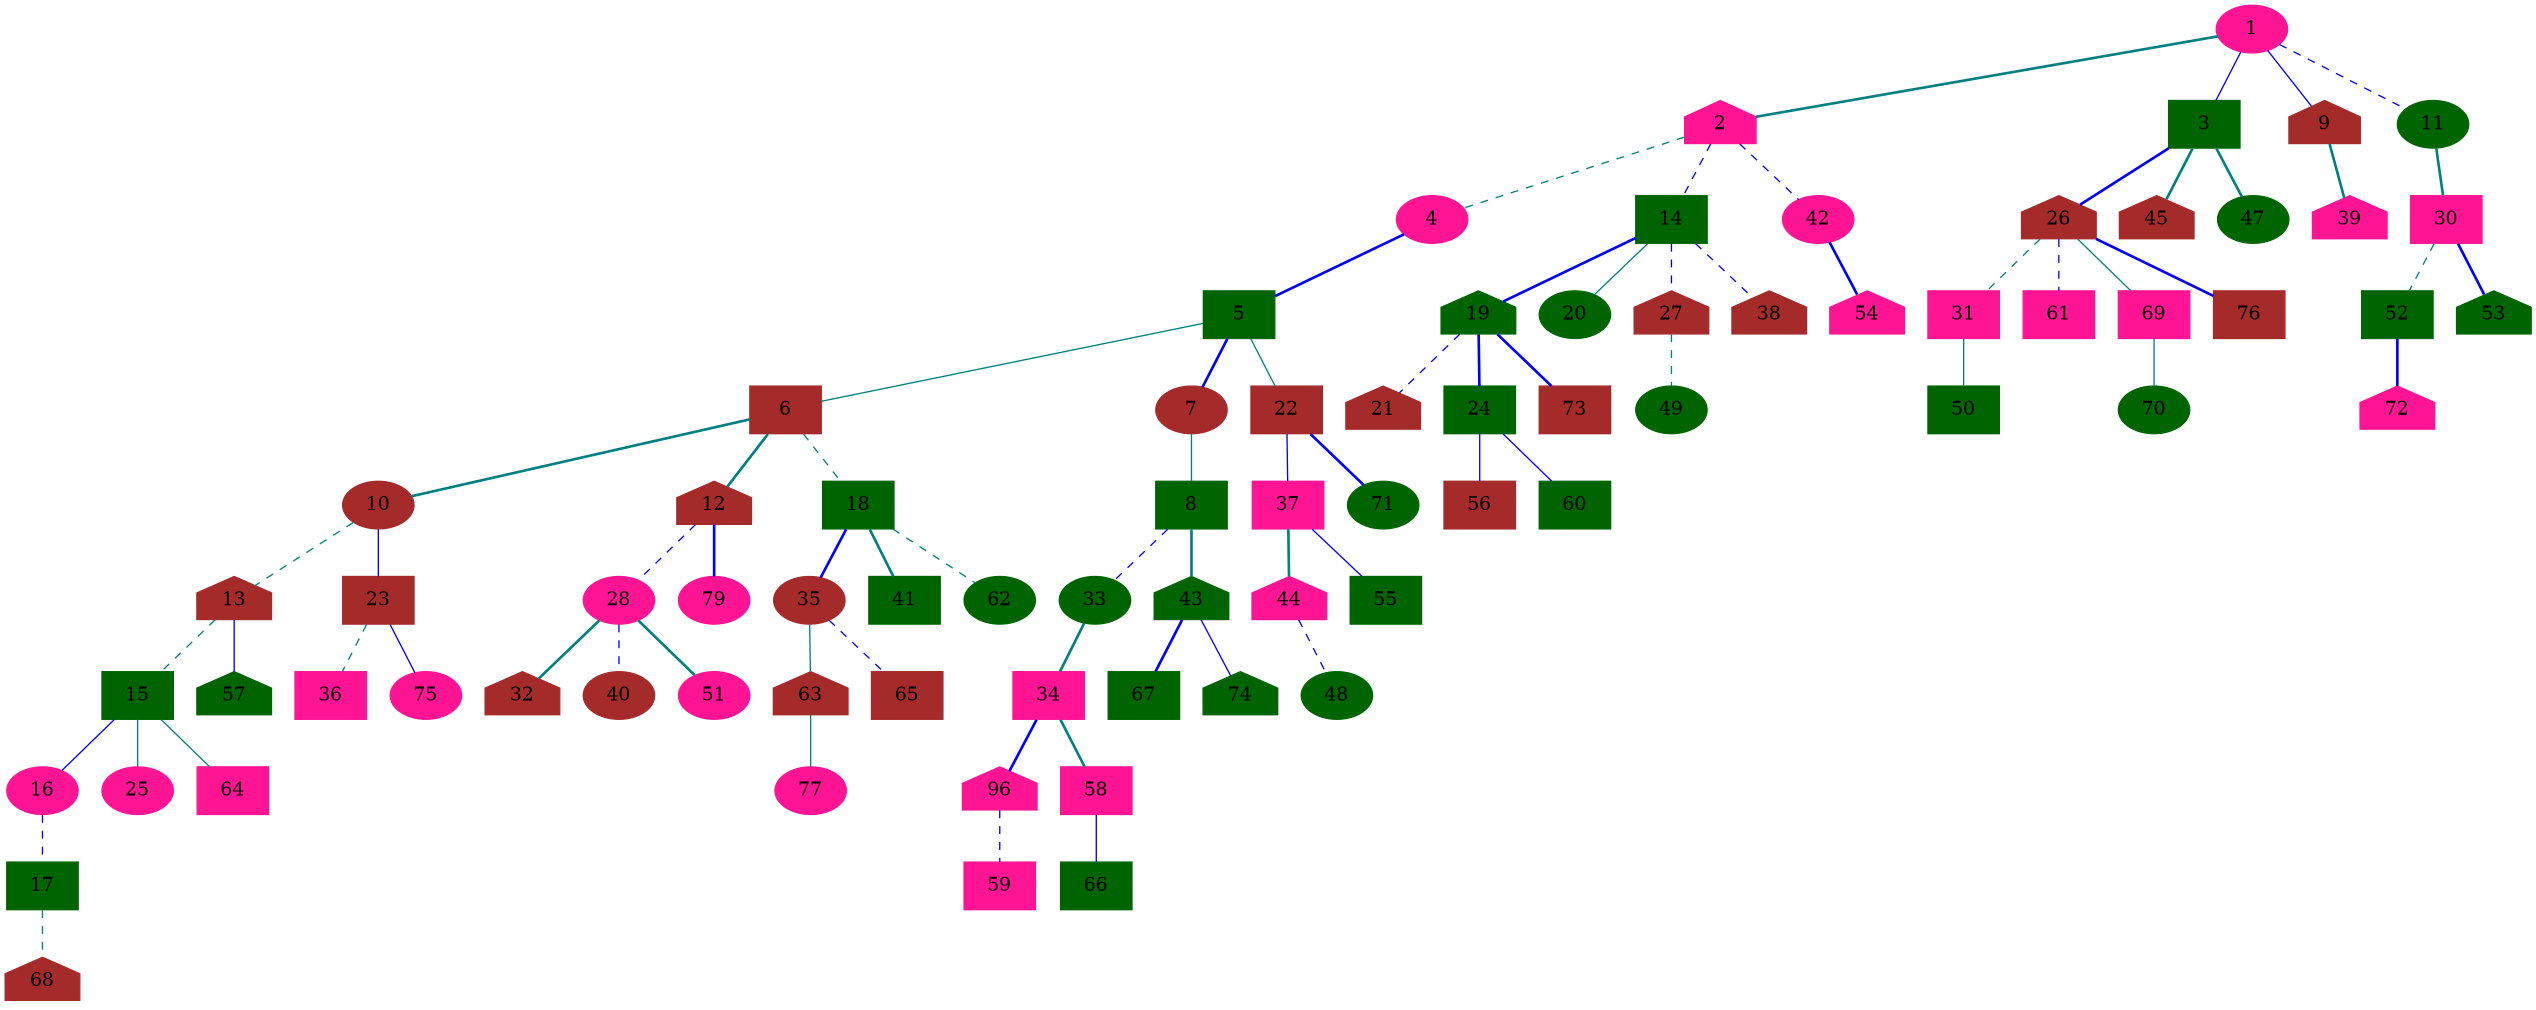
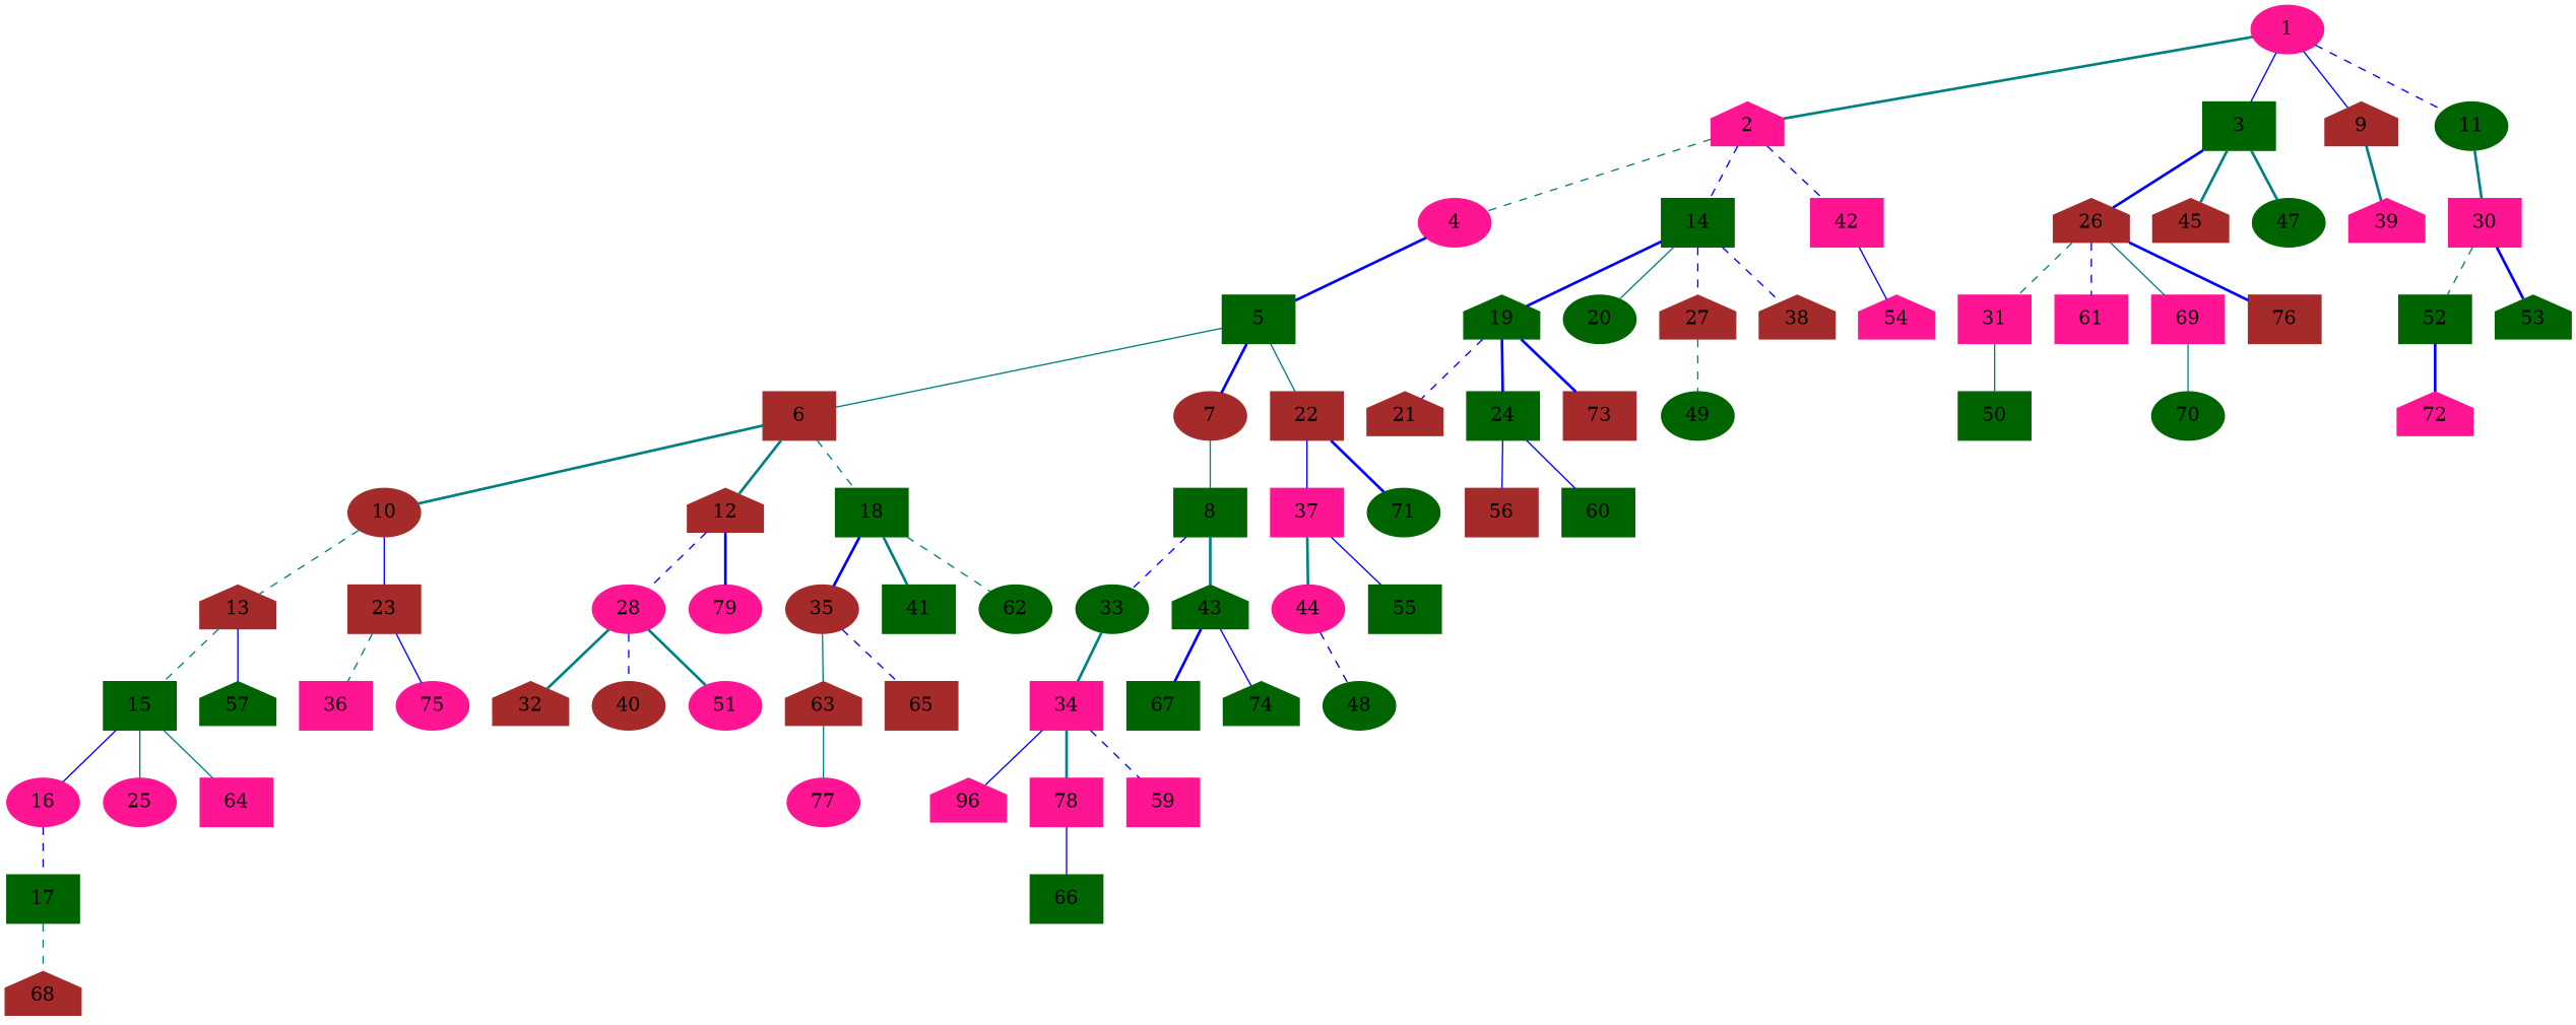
  graph {
    node [color=darkgreen shape=box style=filled]
    edge [color=blue style=bold]
    1 [color=deeppink shape=ellipse]
    2 [color=deeppink shape=house]
    3
    9 [color=brown shape=house]
    11 [shape=ellipse]
    4 [color=deeppink shape=ellipse]
    14
-   42 [color=deeppink shape=ellipse]
+   42 [color=deeppink]
    26 [color=brown shape=house]
    45 [color=brown shape=house]
    47 [shape=ellipse]
    39 [color=deeppink shape=house]
    30 [color=deeppink]
    5
    19 [shape=house]
    20 [shape=ellipse]
    27 [color=brown shape=house]
    38 [color=brown shape=house]
    54 [color=deeppink shape=house]
    31 [color=deeppink]
    61 [color=deeppink]
    69 [color=deeppink]
    76 [color=brown]
    6 [color=brown]
    7 [color=brown shape=ellipse]
    22 [color=brown]
    10 [color=brown shape=ellipse]
    12 [color=brown shape=house]
    18
    8
    37 [color=deeppink]
    71 [shape=ellipse]
    13 [color=brown shape=house]
    23 [color=brown]
    28 [color=deeppink shape=ellipse]
    n36 [color=deeppink label=79 shape=ellipse]
    35 [color=brown shape=ellipse]
    41
    62 [shape=ellipse]
    33 [shape=ellipse]
    43 [shape=house]
    34 [color=deeppink]
    67
    74 [shape=house]
    15
    57 [shape=house]
    36 [color=deeppink]
    75 [color=deeppink shape=ellipse]
    52
    53 [shape=house]
    32 [color=brown shape=house]
    40 [color=brown shape=ellipse]
    51 [color=deeppink shape=ellipse]
    16 [color=deeppink shape=ellipse]
    25 [color=deeppink shape=ellipse]
    64 [color=deeppink]
    21 [color=brown shape=house]
    24
    73 [color=brown]
    49 [shape=ellipse]
    17
    68 [color=brown shape=house]
    63 [color=brown shape=house]
    65 [color=brown]
    56 [color=brown]
    60
-   44 [color=deeppink shape=house]
+   44 [color=deeppink shape=ellipse]
    55
    50
    70 [shape=ellipse]
    72 [color=deeppink shape=house]
    n72 [color=deeppink label=96 shape=house]
-   58 [color=deeppink]
+   58 [color=deeppink label=78]
    59 [color=deeppink]
    66
    77 [color=deeppink shape=ellipse]
    48 [shape=ellipse]
    1 -- 2 [color=teal]
    1 -- 3 [style=solid]
    1 -- 9 [style=solid]
    1 -- 11 [style=dashed]
    2 -- 4 [color=teal style=dashed]
    2 -- 14 [style=dashed]
    2 -- 42 [style=dashed]
    3 -- 26
    3 -- 45 [color=teal]
    3 -- 47 [color=teal]
    9 -- 39 [color=teal]
    11 -- 30 [color=teal]
    4 -- 5
    14 -- 19
    14 -- 20 [color=teal style=solid]
    14 -- 27 [style=dashed]
    14 -- 38 [style=dashed]
-   42 -- 54
+   42 -- 54 [style=solid]
    26 -- 31 [color=teal style=dashed]
    26 -- 61 [style=dashed]
    26 -- 69 [color=teal style=solid]
    26 -- 76
    30 -- 52 [color=teal style=dashed]
    30 -- 53
    5 -- 6 [color=teal style=solid]
    5 -- 7
    5 -- 22 [color=teal style=solid]
    19 -- 21 [style=dashed]
    19 -- 24
    19 -- 73
    27 -- 49 [color=teal style=dashed]
    31 -- 50 [color=teal style=solid]
    69 -- 70 [color=teal style=solid]
    6 -- 10 [color=teal]
    6 -- 12 [color=teal]
    6 -- 18 [color=teal style=dashed]
    7 -- 8 [color=teal style=solid]
    22 -- 37 [style=solid]
    22 -- 71
    10 -- 13 [color=teal style=dashed]
    10 -- 23 [style=solid]
    12 -- 28 [style=dashed]
    12 -- n36
    18 -- 35
    18 -- 41 [color=teal]
    18 -- 62 [color=teal style=dashed]
    8 -- 33 [style=dashed]
    8 -- 43 [color=teal]
    37 -- 44 [color=teal]
    37 -- 55 [style=solid]
    13 -- 15 [color=teal style=dashed]
    13 -- 57 [style=solid]
    23 -- 36 [color=teal style=dashed]
    23 -- 75 [style=solid]
    28 -- 32 [color=teal]
    28 -- 40 [style=dashed]
    28 -- 51 [color=teal]
    35 -- 63 [color=teal style=solid]
    35 -- 65 [style=dashed]
    33 -- 34 [color=teal]
    43 -- 67
    43 -- 74 [style=solid]
-   34 -- n72
+   34 -- n72 [style=solid]
    34 -- 58 [color=teal]
-   n72 -- 59 [style=dashed]
+   34 -- 59 [style=dashed]
    15 -- 16 [style=solid]
    15 -- 25 [color=teal style=solid]
    15 -- 64 [color=teal style=solid]
    52 -- 72
    16 -- 17 [style=dashed]
    24 -- 56 [style=solid]
    24 -- 60 [style=solid]
    17 -- 68 [color=teal style=dashed]
    63 -- 77 [color=teal style=solid]
    44 -- 48 [style=dashed]
    58 -- 66 [style=solid]
  }
